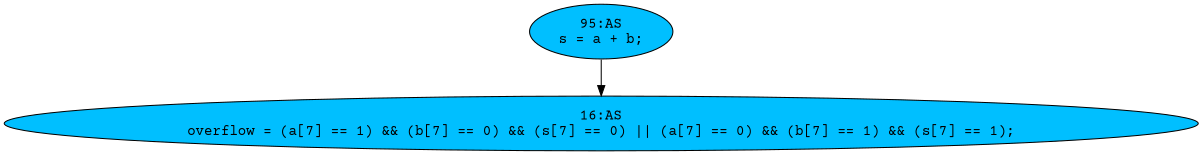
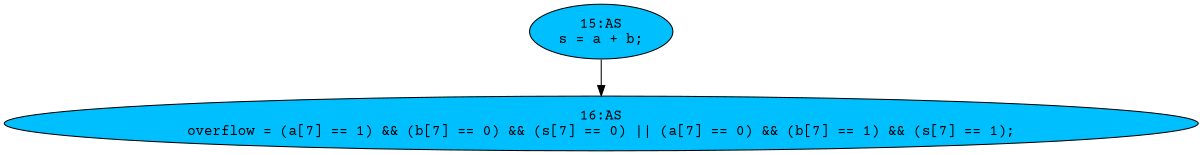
  strict digraph {
    fontname="Courier Prime"
    node [fillcolor=deepskyblue statements="[]" style=filled typ=Assign fontname="Courier Prime"]
    n1 [ast="<pyverilog.vparser.ast.Assign object at 0x7f202b2a6490>" def_var="['overflow']" label="16:AS\noverflow = (a[7] == 1) && (b[7] == 0) && (s[7] == 0) || (a[7] == 0) && (b[7] == 1) && (s[7] == 1);" use_var="['a', 'b', 's', 'a', 'b', 's']"]
-   n2 [ast="<pyverilog.vparser.ast.Assign object at 0x7f202b256950>" def_var="['s']" label="95:AS\ns = a + b;" use_var="['a', 'b']"]
+   n2 [ast="<pyverilog.vparser.ast.Assign object at 0x7f202b256950>" def_var="['s']" label="15:AS\ns = a + b;" use_var="['a', 'b']"]
    n2 -> n1 [fontname="Courier Prime"]
  }
